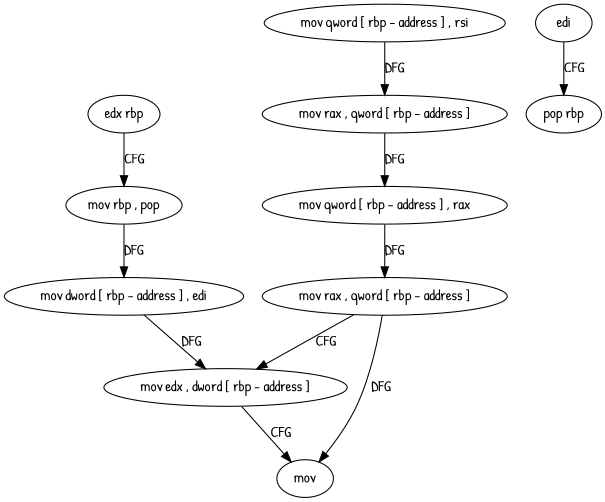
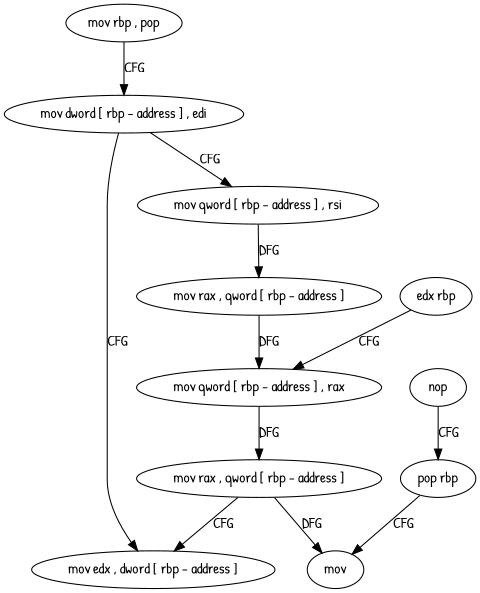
  digraph {
    fontname="Patrick Hand"
    node [fontname="Patrick Hand"]
    edge [fontname="Patrick Hand"]
    n1 [label="edx rbp"]
    n2 [label="mov rbp , pop"]
    n3 [label="mov dword [ rbp - address ] , edi"]
    n4 [label="mov qword [ rbp - address ] , rsi"]
    n5 [label="mov edx , dword [ rbp - address ]"]
    n6 [label="mov rax , qword [ rbp - address ]"]
    n7 [label="mov qword [ rbp - address ] , rax"]
    n8 [label="mov rax , qword [ rbp - address ]"]
    n9 [label=mov]
-   n10 [label=edi]
+   n10 [label=nop]
    n11 [label="pop rbp"]
-   n1 -> n2 [label=CFG]
-   n2 -> n3 [label=DFG]
-   n3 -> n5 [label=DFG]
+   n1 -> n7 [label=CFG]
+   n2 -> n3 [label=CFG]
+   n3 -> n4 [label=CFG]
+   n3 -> n5 [label=CFG]
    n4 -> n6 [label=DFG]
    n6 -> n7 [label=DFG]
    n7 -> n8 [label=DFG]
    n8 -> n5 [label=CFG]
    n8 -> n9 [label=DFG]
    n10 -> n11 [label=CFG]
-   n5 -> n9 [label=CFG]
+   n11 -> n9 [label=CFG]
  }
